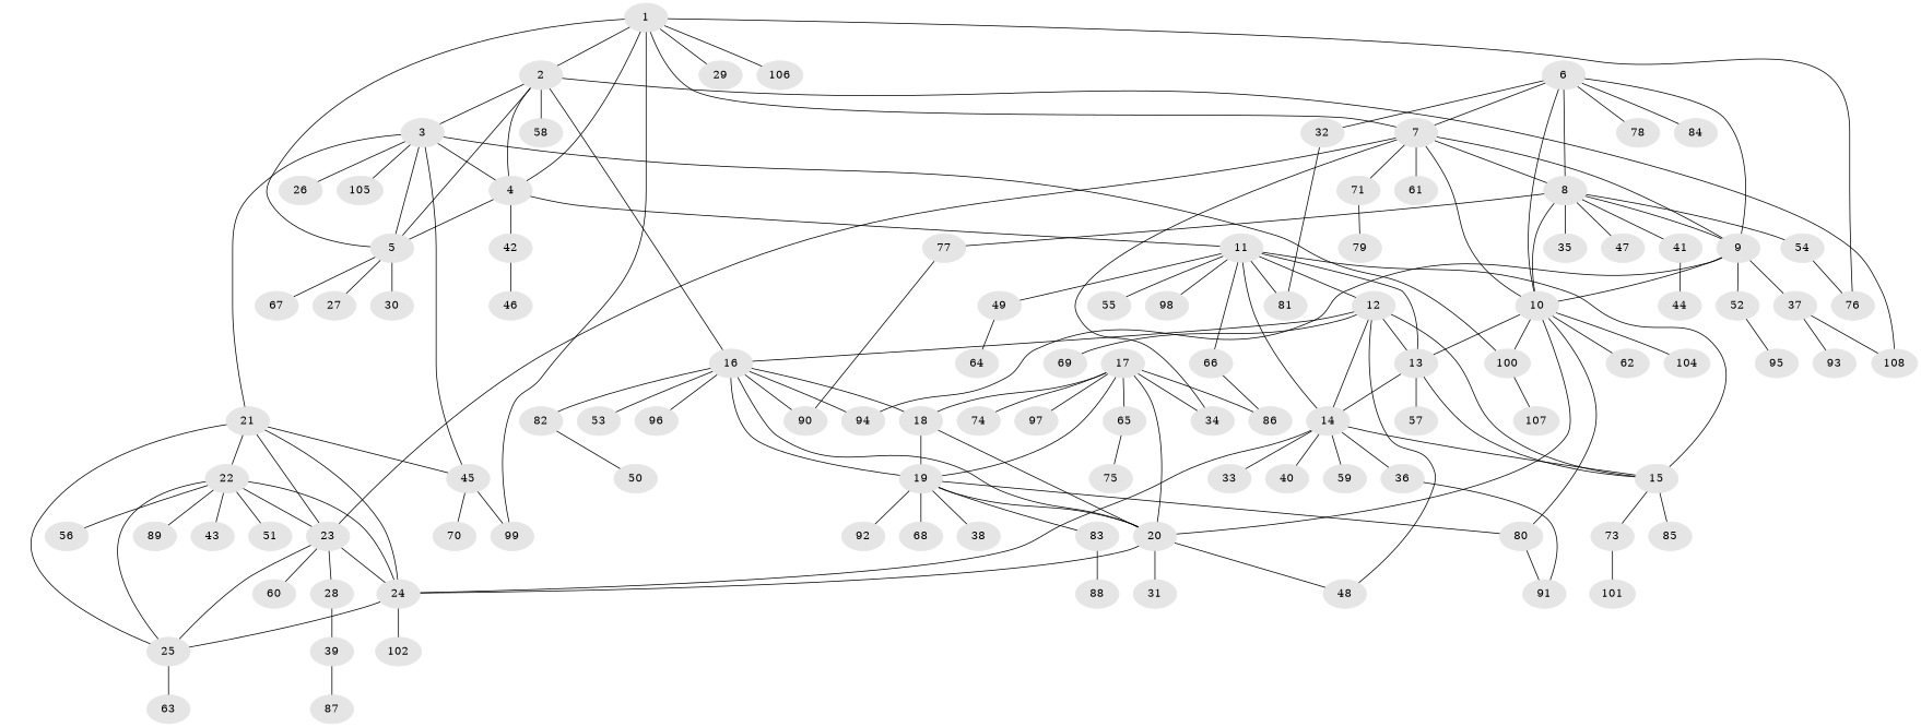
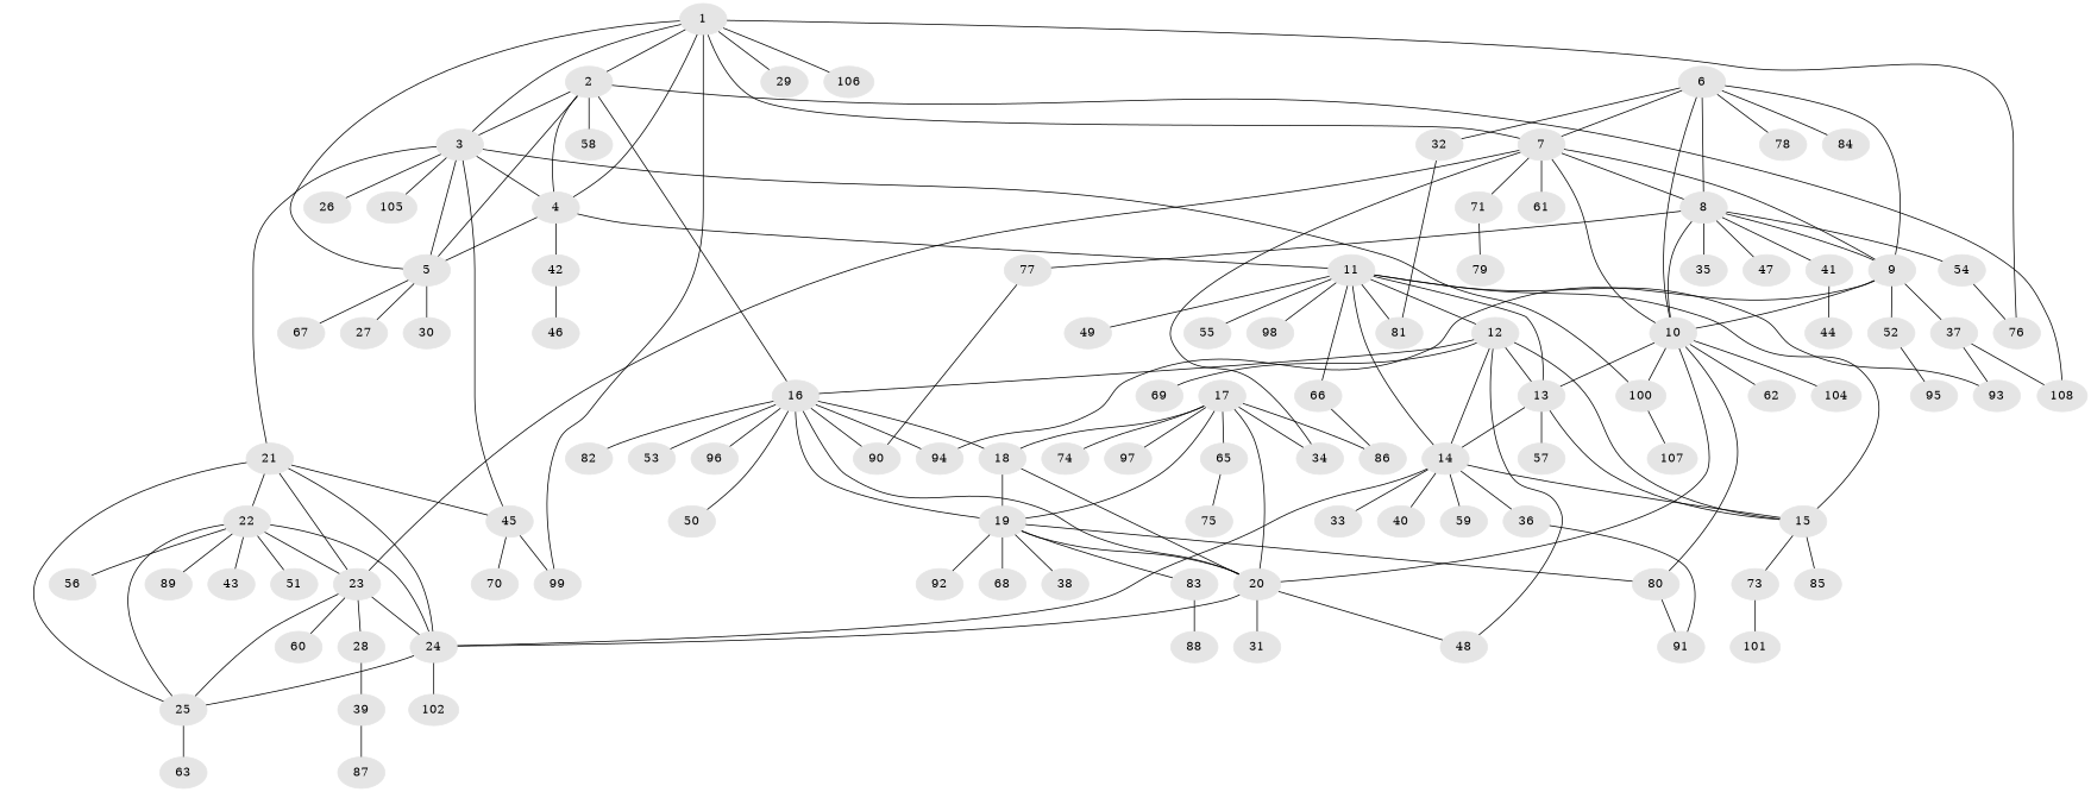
  graph {
    node [color=gray90 style=filled]
    1
    2
    3
    4
    5
    7
    29
    76
    99
    106
    16
    58
    n13 [label=108]
    21
    26
    45
    100
    105
    11
    42
    27
    30
    67
    8
    9
    10
    23
    34
    61
    71
    94
    20
    18
    19
    50
    53
    82
    90
    96
    24
    22
    25
    70
    107
    13
    12
    14
    15
    49
    55
    66
    81
    93
    98
    46
    6
    32
    78
    84
    35
    41
    47
    54
    77
    37
    52
    62
    80
    104
    28
    60
    79
    44
    95
    57
    48
    31
    91
    69
    33
    36
    40
    59
    73
    85
-   64
    86
    102
    101
    17
    65
    74
    97
    38
    68
    83
    92
    75
    88
    43
    51
    56
    89
    63
    39
    87
    1 -- 2
+   1 -- 3
    1 -- 4
    1 -- 5
    1 -- 7
    1 -- 29
    1 -- 76
    1 -- 99
    1 -- 106
    2 -- 3
    2 -- 4
    2 -- 5
    2 -- 16
    2 -- 58
    2 -- n13
    3 -- 4
    3 -- 5
    3 -- 21
    3 -- 26
    3 -- 45
    3 -- 100
    3 -- 105
    4 -- 5
    4 -- 11
    4 -- 42
    5 -- 27
    5 -- 30
    5 -- 67
    7 -- 8
    7 -- 9
    7 -- 10
    7 -- 23
    7 -- 34
    7 -- 61
    7 -- 71
    16 -- 94
    16 -- 20
    16 -- 18
    16 -- 19
-   82 -- 50
+   16 -- 50
    16 -- 53
    16 -- 82
    16 -- 90
    16 -- 96
    21 -- 45
    21 -- 23
    21 -- 24
    21 -- 22
    21 -- 25
    45 -- 99
    45 -- 70
    100 -- 107
    11 -- 13
    11 -- 12
    11 -- 14
    11 -- 15
    11 -- 49
    11 -- 55
    11 -- 66
    11 -- 81
+   11 -- 93
    11 -- 98
    42 -- 46
    8 -- 9
    8 -- 10
    8 -- 35
    8 -- 41
    8 -- 47
    8 -- 54
    8 -- 77
    9 -- 10
    9 -- 94
    9 -- 37
    9 -- 52
    10 -- 100
    10 -- 20
    10 -- 13
    10 -- 62
    10 -- 80
    10 -- 104
    23 -- 24
    23 -- 25
    23 -- 28
    23 -- 60
    71 -- 79
    20 -- 24
    20 -- 48
    20 -- 31
    18 -- 20
    18 -- 19
    19 -- 20
    19 -- 80
    19 -- 38
    19 -- 68
    19 -- 83
    19 -- 92
    24 -- 25
    24 -- 102
    22 -- 23
    22 -- 24
    22 -- 25
    22 -- 43
    22 -- 51
    22 -- 56
    22 -- 89
    25 -- 63
    13 -- 14
    13 -- 15
    13 -- 57
    12 -- 16
    12 -- 13
    12 -- 14
    12 -- 15
    12 -- 48
    12 -- 69
    14 -- 24
    14 -- 15
    14 -- 33
    14 -- 36
    14 -- 40
    14 -- 59
    15 -- 73
    15 -- 85
-   49 -- 64
    66 -- 86
    6 -- 7
    6 -- 8
    6 -- 9
    6 -- 10
    6 -- 32
    6 -- 78
    6 -- 84
    32 -- 81
    41 -- 44
    54 -- 76
    77 -- 90
    37 -- n13
    37 -- 93
    52 -- 95
    80 -- 91
    28 -- 39
    36 -- 91
    73 -- 101
    17 -- 34
    17 -- 20
    17 -- 18
    17 -- 19
    17 -- 86
    17 -- 65
    17 -- 74
    17 -- 97
    65 -- 75
    83 -- 88
    39 -- 87
  }
